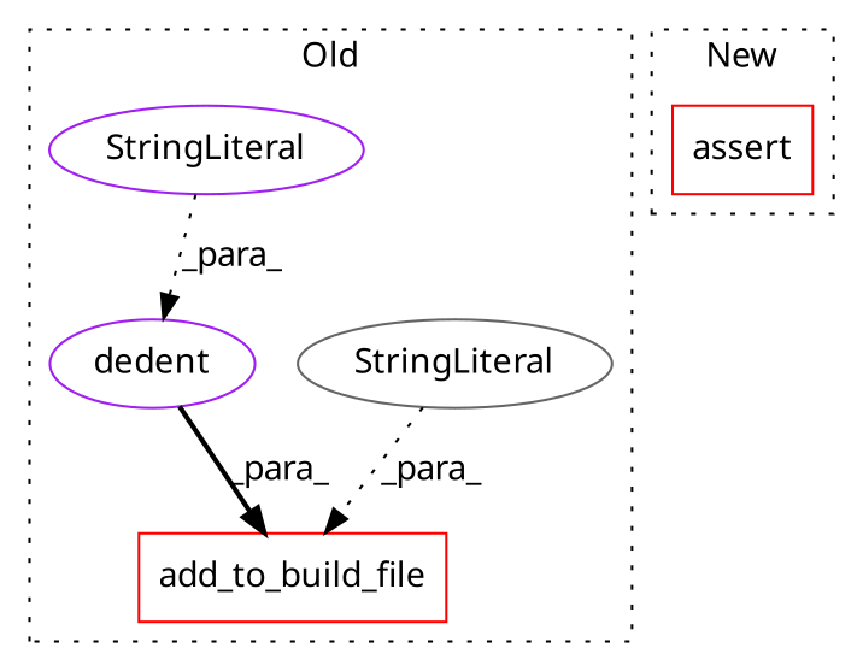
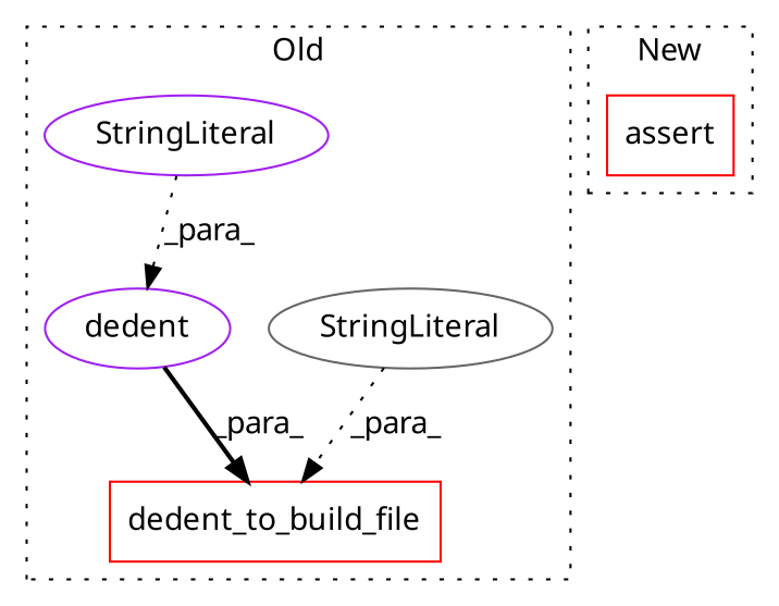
  digraph {
    fontname="Noto Sans"
    node [a=32 color=red fontname="Noto Sans" shape=ellipse]
    edge [fontname="Noto Sans" style=dotted]
-   n1 [l="18,1" label=add_to_build_file s="7367,7470" shape=box]
+   n1 [l="18,1" label=dedent_to_build_file s="7367,7470" shape=box]
    n2 [a=45 color=gray40 l=35 label=StringLiteral s=7385]
    n3 [color=purple l="7,1" label=dedent s="7421,7469"]
    n4 [a=45 color=purple l=41 label=StringLiteral s=7428]
    n5 [l="12,1" label=assert s="6016,6046" shape=box]
    subgraph cluster_1 {
      label=Old
      style=dotted
      n1
      n2
      n3
      n4
    }
    subgraph cluster_2 {
      label=New
      style=dotted
      n5
    }
    n2 -> n1 [label=_para_]
    n3 -> n1 [label=_para_ style=bold]
    n4 -> n3 [label=_para_]
  }
